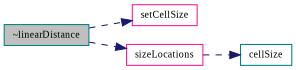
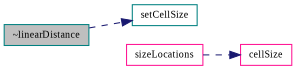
  digraph {
    fontname="Liberation Serif"
    rankdir=LR
    node [color=teal fontname="Liberation Serif" fontsize=10 shape=record]
    edge [color=midnightblue fontname="Liberation Serif" fontsize=10 labelfontname=Helvetica labelfontsize=10 style=dashed]
    n1 [fillcolor=grey75 fontcolor=black height=0.2 label="~linearDistance" style=filled width=0.4]
-   n2 [color=deeppink height=0.2 label=setCellSize width=0.4]
+   n2 [height=0.2 label=setCellSize width=0.4]
    n3 [color=deeppink height=0.2 label=sizeLocations width=0.4]
-   n4 [height=0.2 label=cellSize width=0.4]
+   n4 [color=deeppink height=0.2 label=cellSize width=0.4]
    n1 -> n2
-   n1 -> n3
    n3 -> n4
  }
